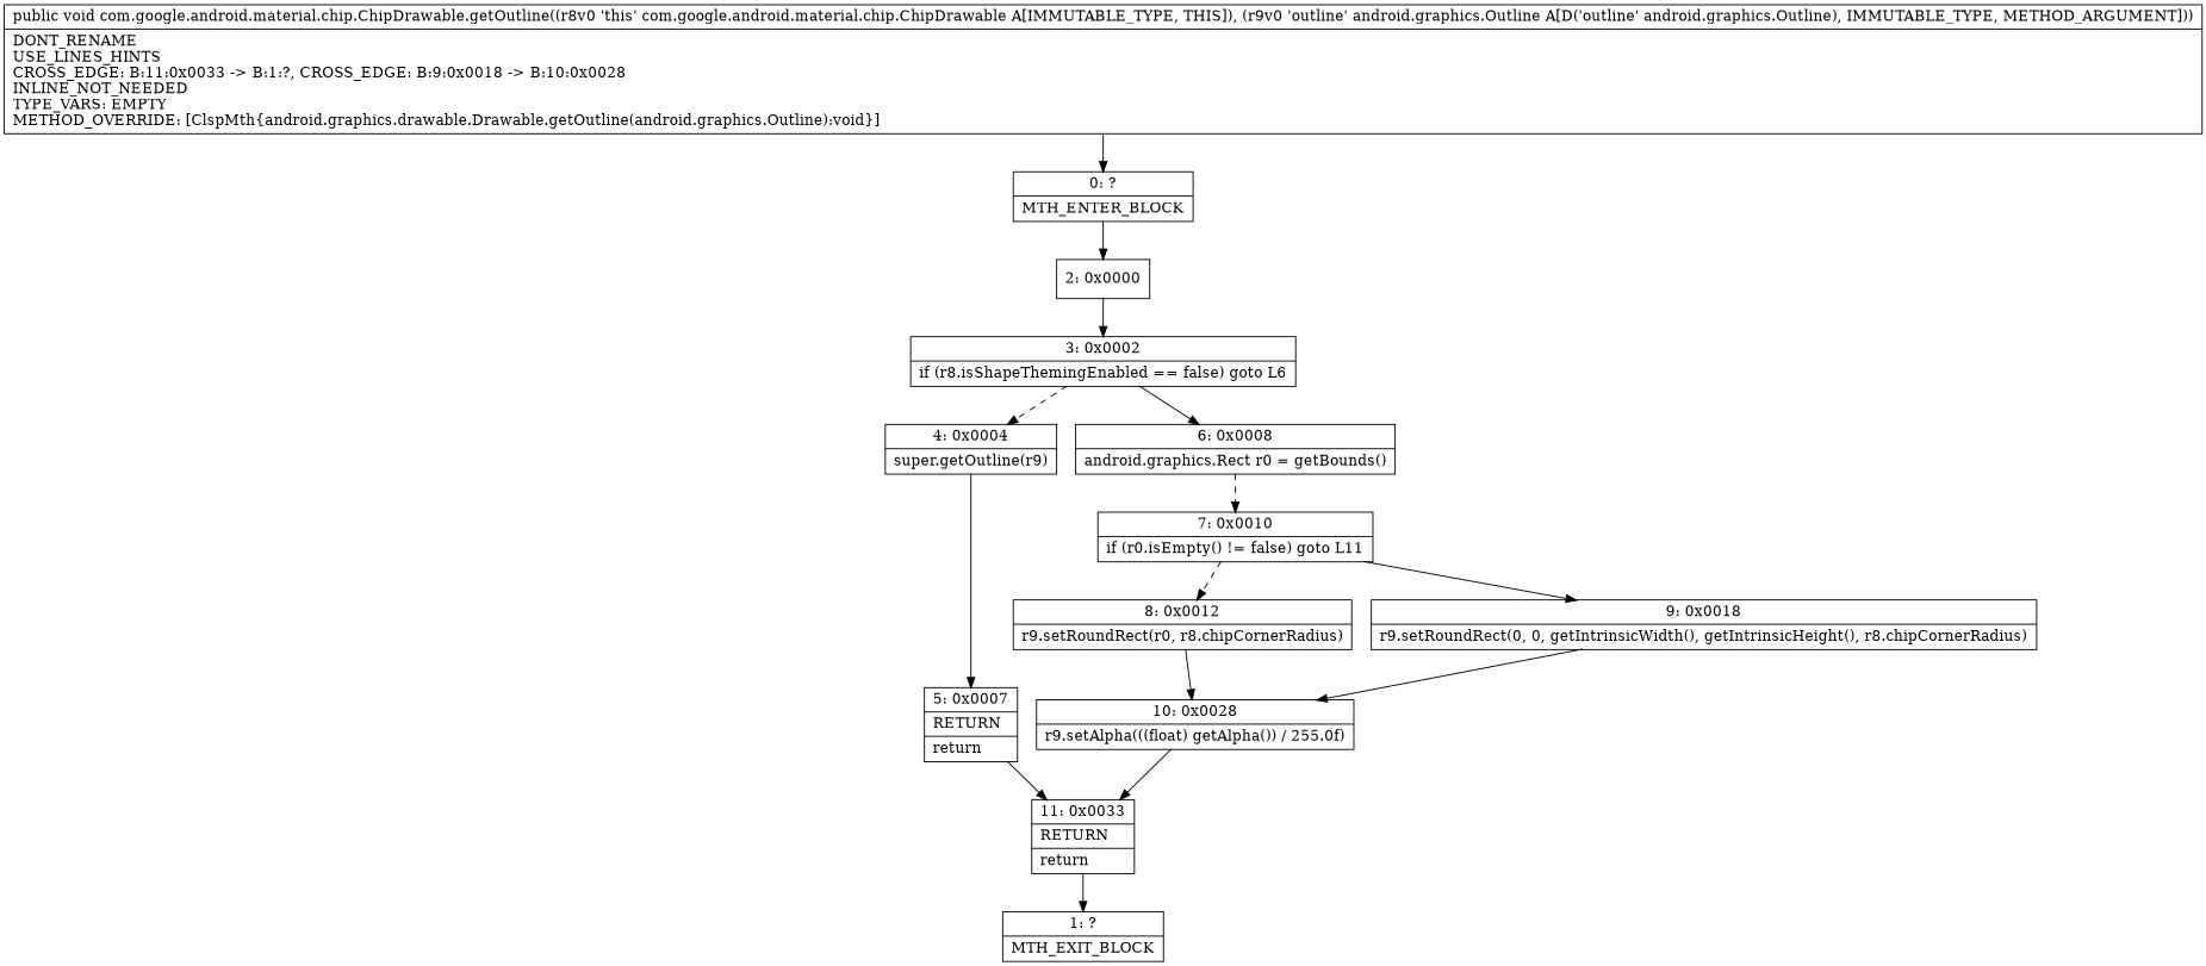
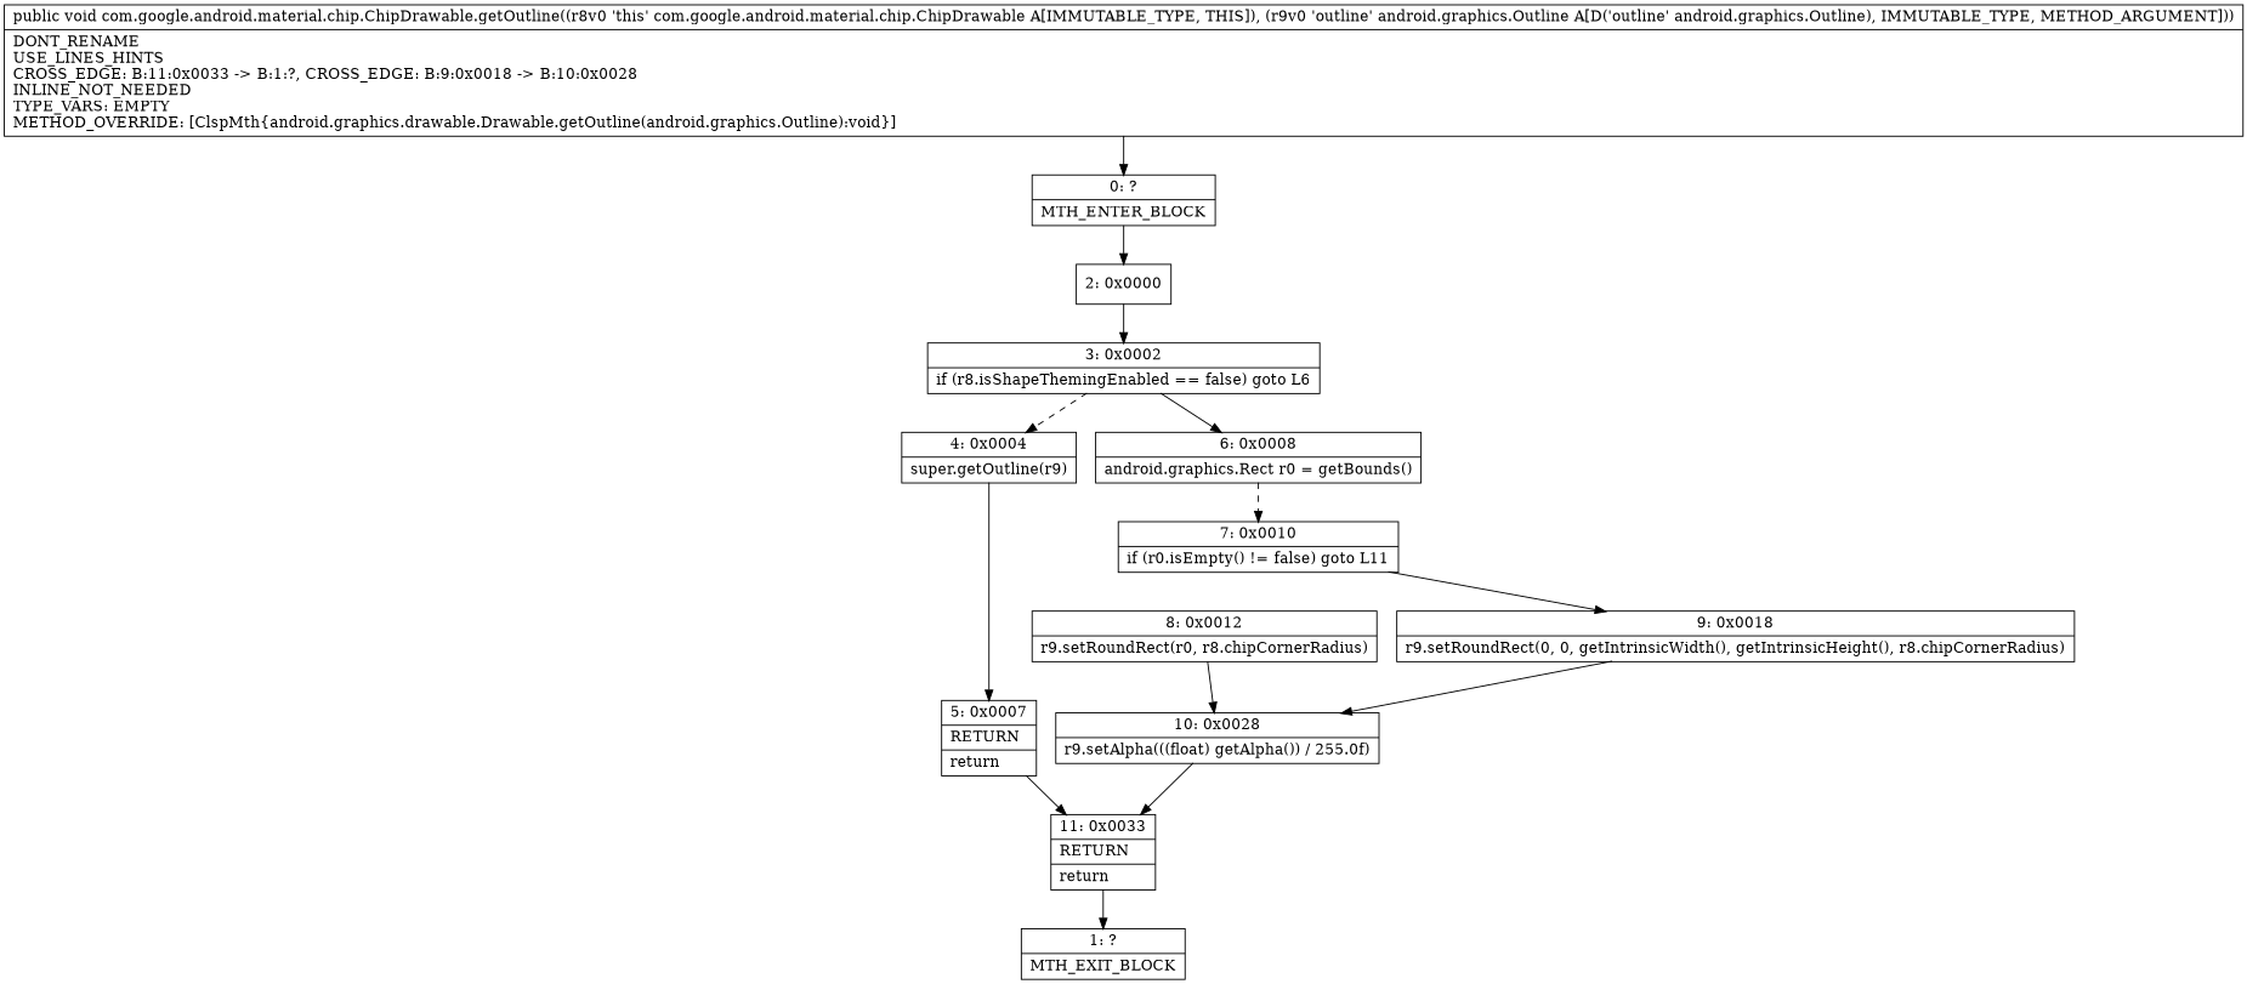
  digraph {
    node [shape=record]
    n1 [label="{0\:\ ?|MTH_ENTER_BLOCK\l}"]
    n2 [label="{2\:\ 0x0000}"]
    n3 [label="{3\:\ 0x0002|if (r8.isShapeThemingEnabled == false) goto L6\l}"]
    n4 [label="{4\:\ 0x0004|super.getOutline(r9)\l}"]
    n5 [label="{6\:\ 0x0008|android.graphics.Rect r0 = getBounds()\l}"]
    n6 [label="{5\:\ 0x0007|RETURN\l|return\l}"]
    n7 [label="{7\:\ 0x0010|if (r0.isEmpty() != false) goto L11\l}"]
    n8 [label="{11\:\ 0x0033|RETURN\l|return\l}"]
    n9 [label="{1\:\ ?|MTH_EXIT_BLOCK\l}"]
    n10 [label="{8\:\ 0x0012|r9.setRoundRect(r0, r8.chipCornerRadius)\l}"]
    n11 [label="{9\:\ 0x0018|r9.setRoundRect(0, 0, getIntrinsicWidth(), getIntrinsicHeight(), r8.chipCornerRadius)\l}"]
    n12 [label="{10\:\ 0x0028|r9.setAlpha(((float) getAlpha()) \/ 255.0f)\l}"]
    n13 [label="{public void com.google.android.material.chip.ChipDrawable.getOutline((r8v0 'this' com.google.android.material.chip.ChipDrawable A[IMMUTABLE_TYPE, THIS]), (r9v0 'outline' android.graphics.Outline A[D('outline' android.graphics.Outline), IMMUTABLE_TYPE, METHOD_ARGUMENT]))  | DONT_RENAME\lUSE_LINES_HINTS\lCROSS_EDGE: B:11:0x0033 \-\> B:1:?, CROSS_EDGE: B:9:0x0018 \-\> B:10:0x0028\lINLINE_NOT_NEEDED\lTYPE_VARS: EMPTY\lMETHOD_OVERRIDE: [ClspMth\{android.graphics.drawable.Drawable.getOutline(android.graphics.Outline):void\}]\l}"]
    n1 -> n2
    n2 -> n3
    n3 -> n4 [style=dashed]
    n3 -> n5
    n4 -> n6
    n5 -> n7 [style=dashed]
    n6 -> n8
-   n7 -> n10 [style=dashed]
    n7 -> n11
    n8 -> n9
    n10 -> n12
    n11 -> n12
    n12 -> n8
    n13 -> n1
  }
